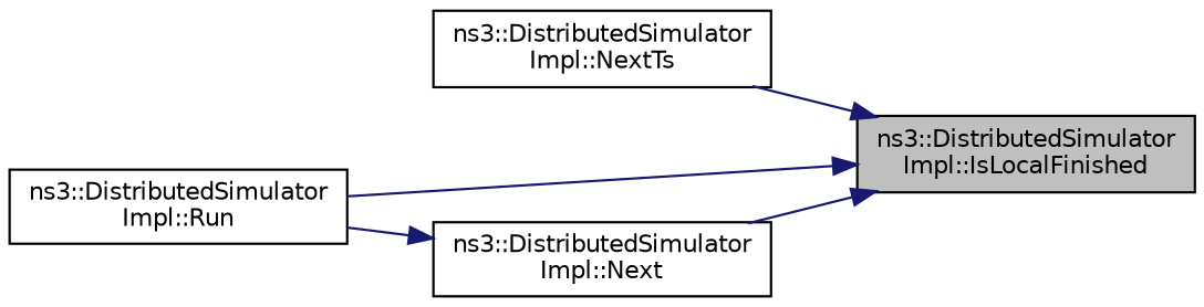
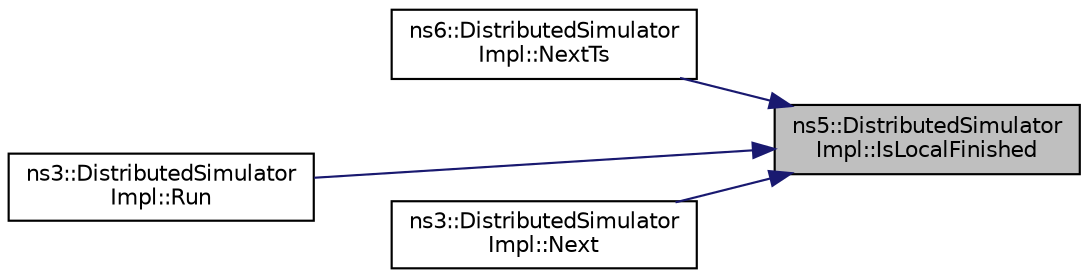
  digraph {
    rankdir=RL
    node [color=black fillcolor=white fontname=Helvetica fontsize=10 shape=record style=filled]
    edge [color=midnightblue dir=back fontname=Helvetica fontsize=10 labelfontname=Helvetica labelfontsize=10 style=solid]
-   n1 [fillcolor=grey75 fontcolor=black height=0.2 label="ns3::DistributedSimulator\lImpl::IsLocalFinished" width=0.4]
-   n2 [height=0.2 label="ns3::DistributedSimulator\lImpl::NextTs" width=0.4]
+   n1 [fillcolor=grey75 fontcolor=black height=0.2 label="ns5::DistributedSimulator\lImpl::IsLocalFinished" width=0.4]
+   n2 [height=0.2 label="ns6::DistributedSimulator\lImpl::NextTs" width=0.4]
    n3 [height=0.2 label="ns3::DistributedSimulator\lImpl::Run" width=0.4]
    n4 [height=0.2 label="ns3::DistributedSimulator\lImpl::Next" width=0.4]
    n1 -> n2
    n1 -> n3
    n1 -> n4
-   n4 -> n3
  }
